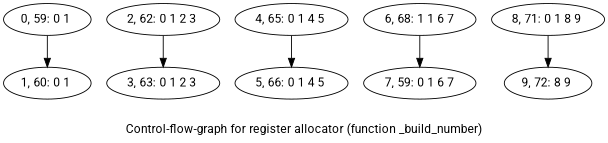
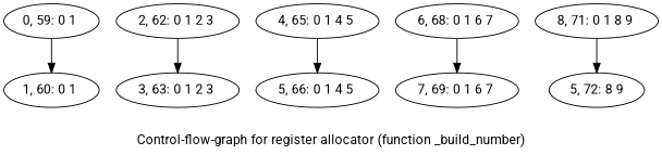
  digraph {
    fontname=Roboto
    label="Control-flow-graph for register allocator (function _build_number)"
    node [fontname=Roboto]
    edge [fontname=Roboto]
    n1 [label="0, 59: 0 1 "]
    n2 [label="1, 60: 0 1 "]
    n3 [label="2, 62: 0 1 2 3 "]
    n4 [label="3, 63: 0 1 2 3 "]
    n5 [label="4, 65: 0 1 4 5 "]
    n6 [label="5, 66: 0 1 4 5 "]
-   n7 [label="6, 68: 1 1 6 7"]
-   n8 [label="7, 59: 0 1 6 7"]
+   n7 [label="6, 68: 0 1 6 7 "]
+   n8 [label="7, 69: 0 1 6 7 "]
    n9 [label="8, 71: 0 1 8 9 "]
-   n10 [label="9, 72: 8 9 "]
+   n10 [label="5, 72: 8 9"]
    n1 -> n2
    n3 -> n4
    n5 -> n6
    n7 -> n8
    n9 -> n10
  }
